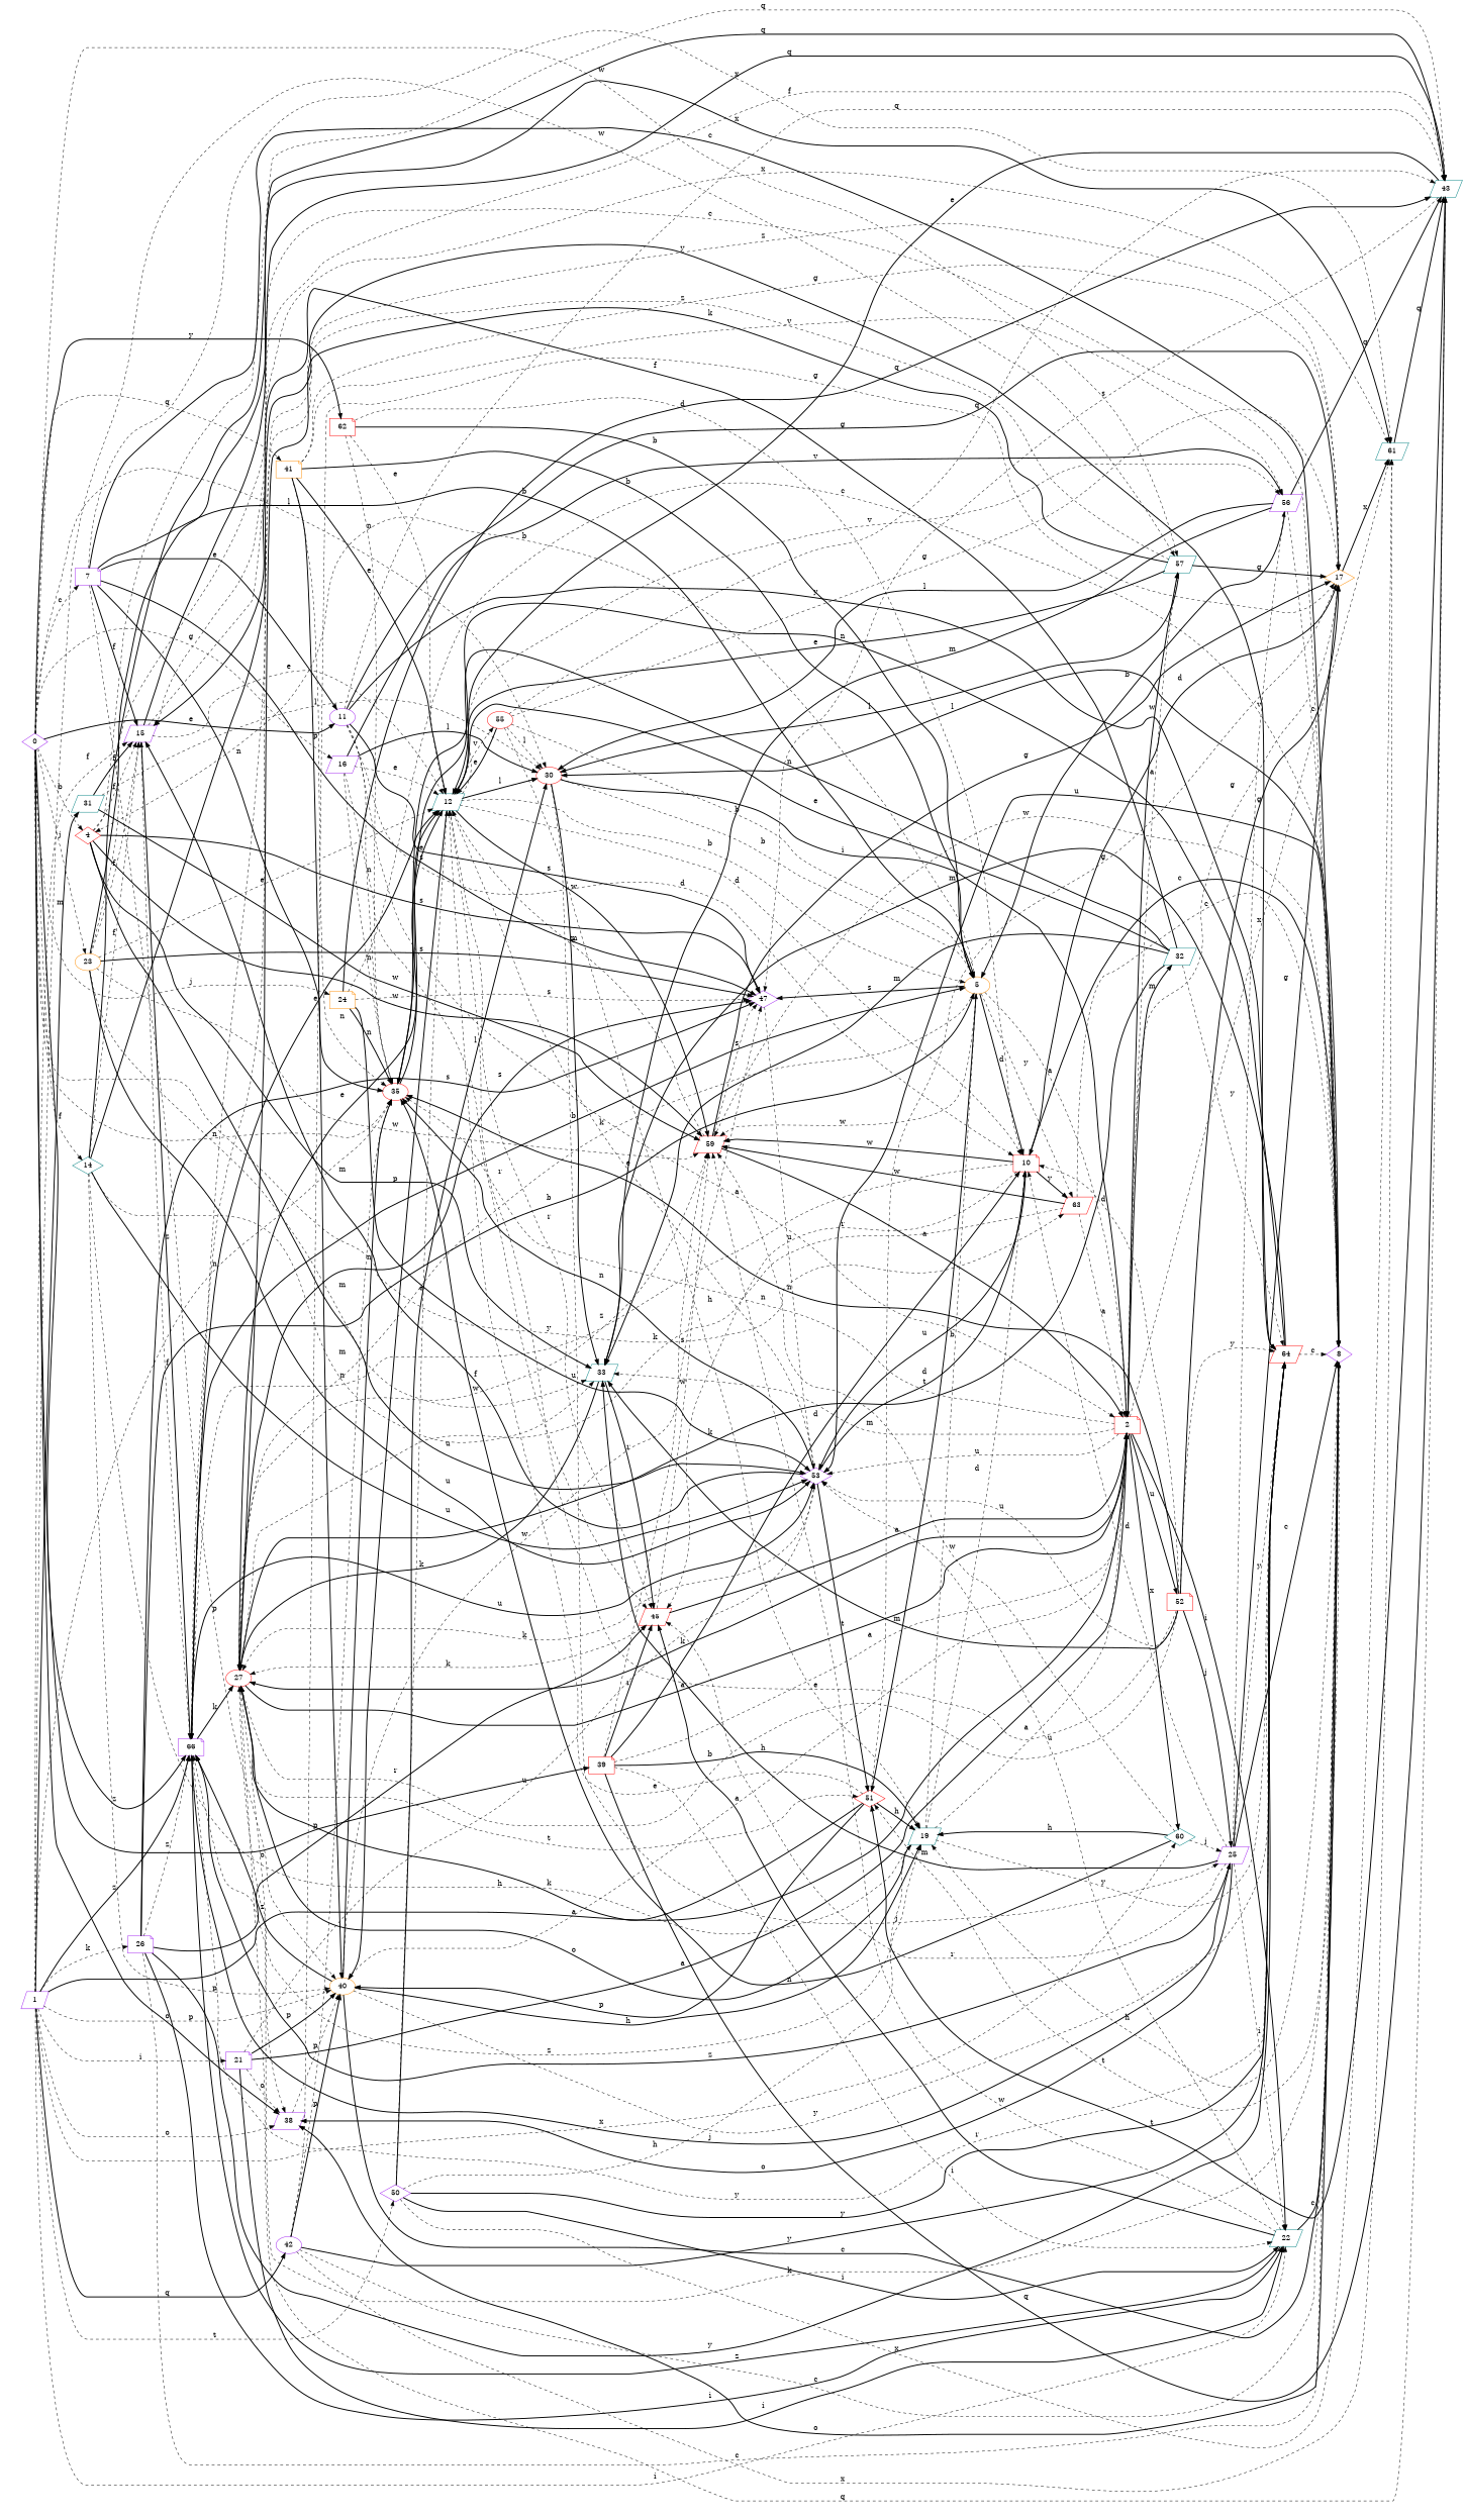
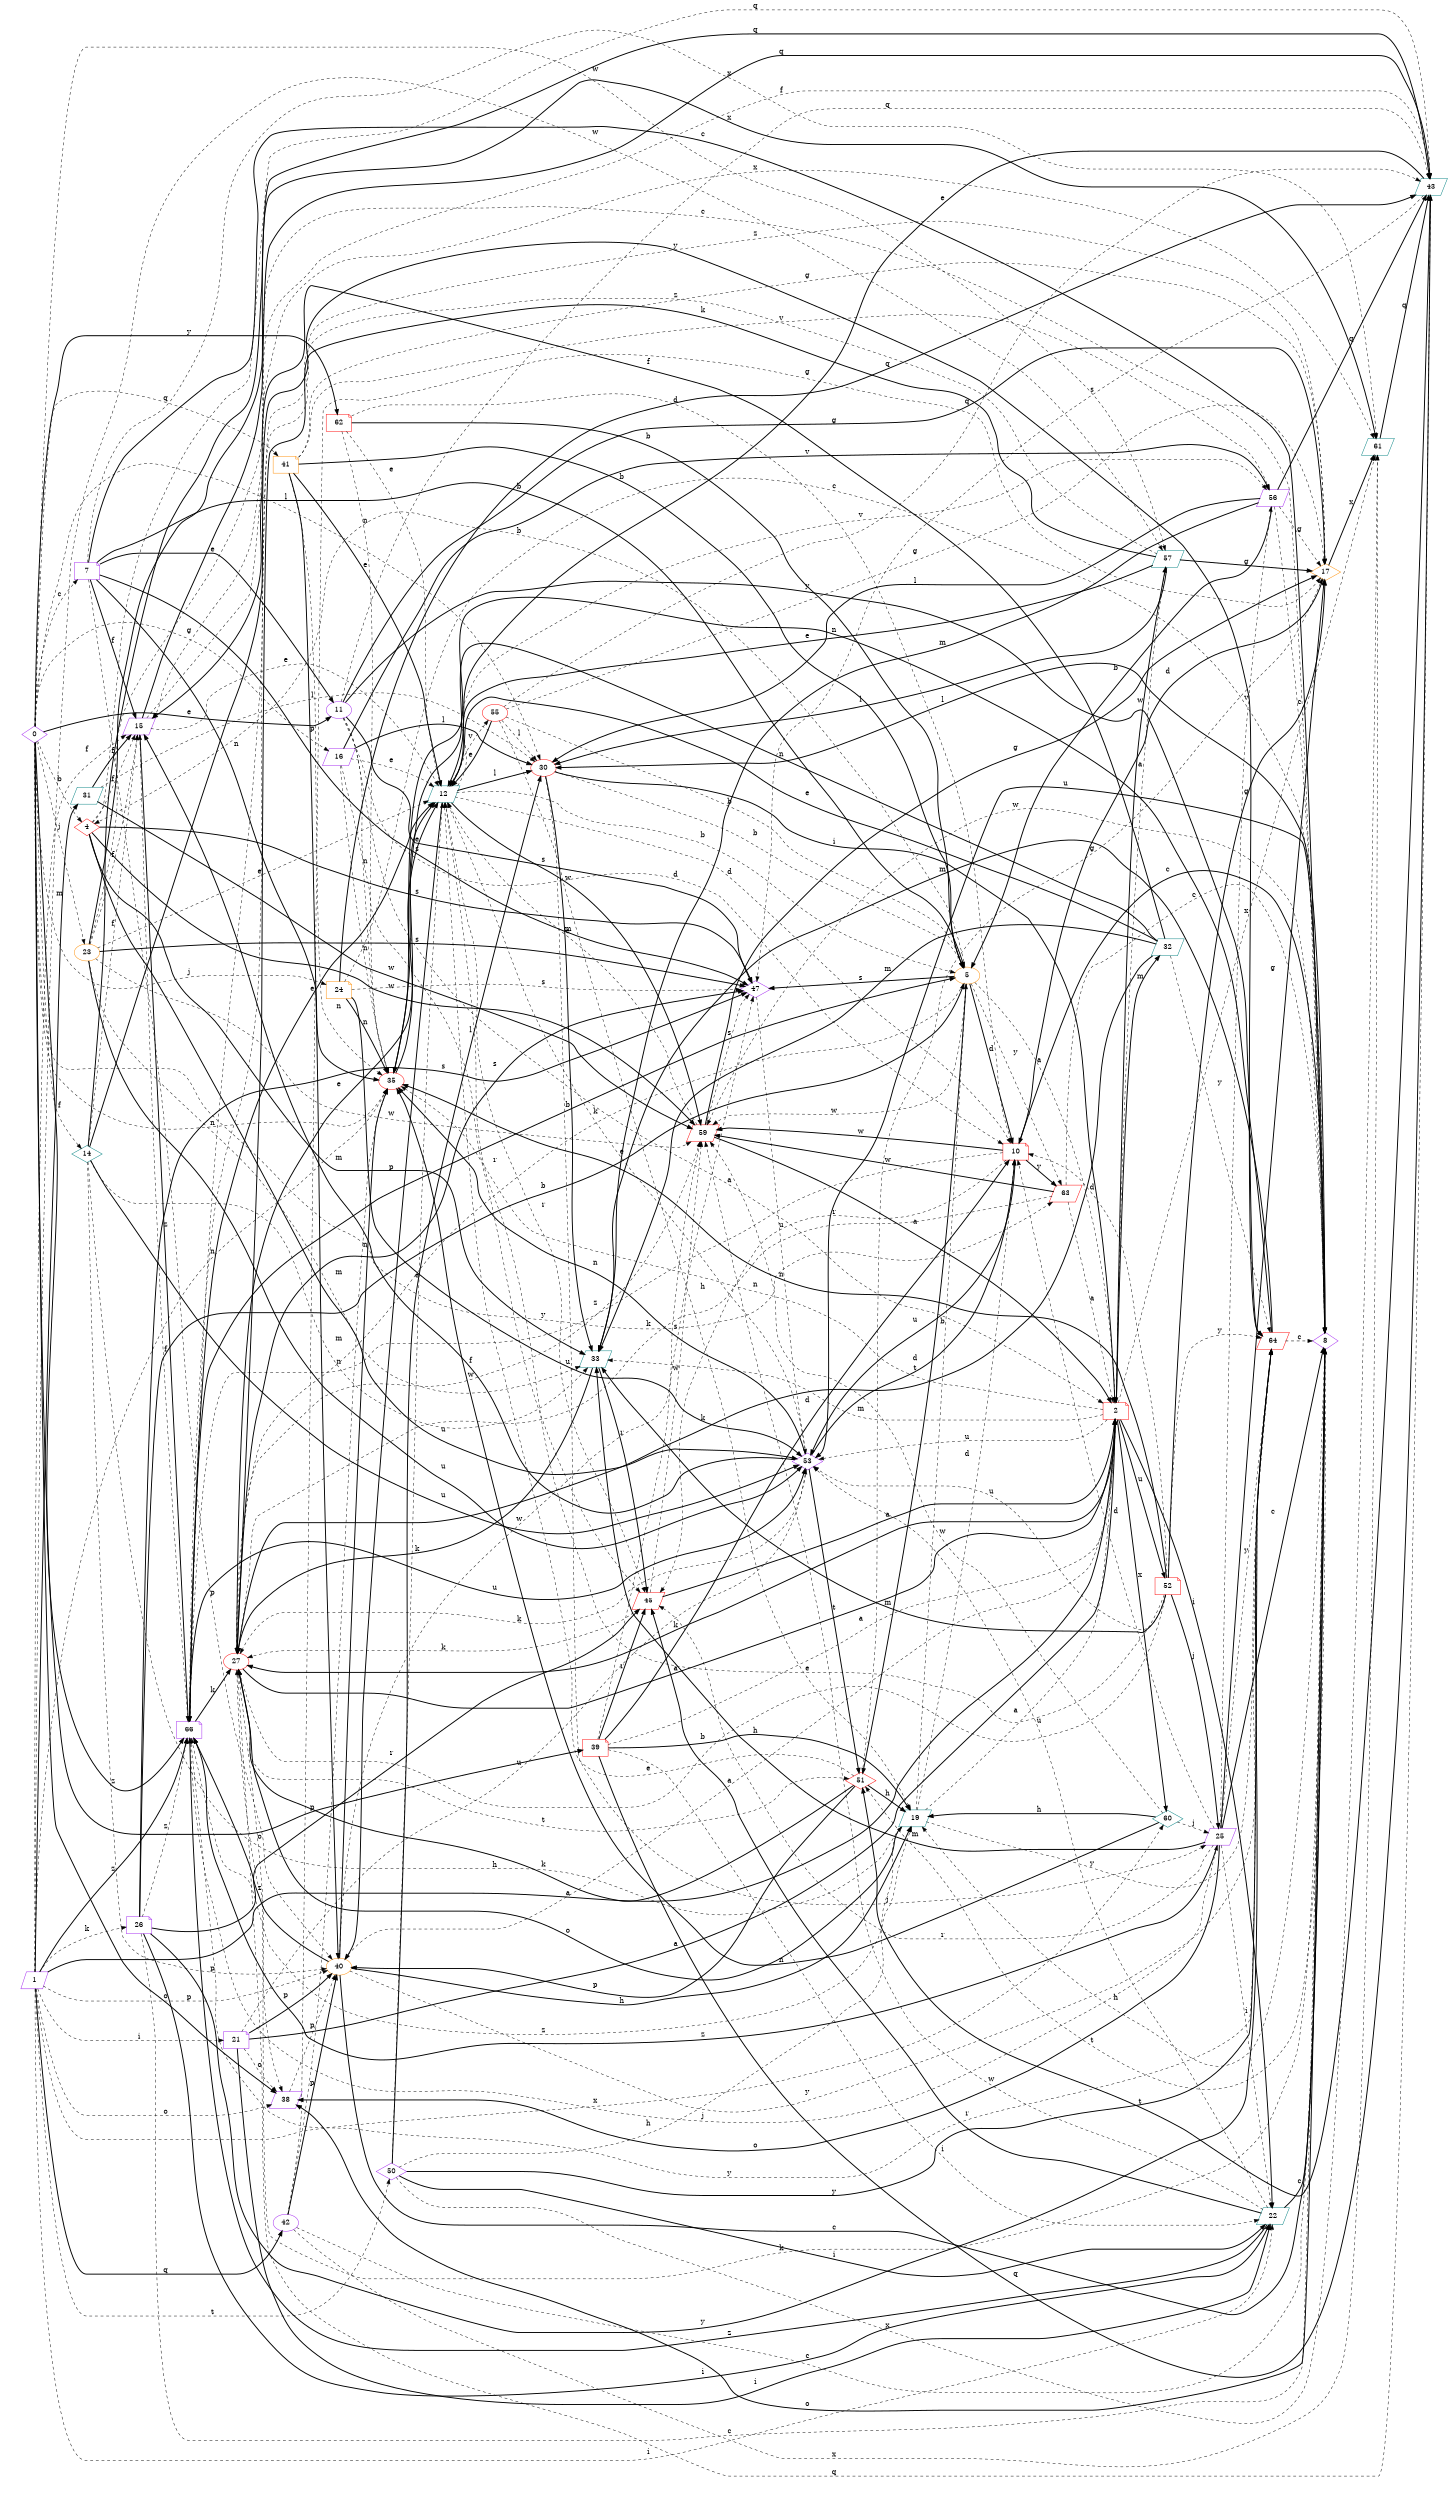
  strict digraph {
    rankdir=LR
    node [color=purple shape=parallelogram]
    edge [style=dashed]
    0 [shape=diamond]
    4 [color=red shape=diamond]
    7 [shape=note]
    11 [shape=ellipse]
    14 [color=teal shape=diamond]
    16
    23 [color=darkorange shape=ellipse]
    24 [color=darkorange shape=note]
    30 [color=red shape=ellipse]
    35 [color=red shape=ellipse]
    38
    39 [color=red shape=note]
    41 [color=darkorange shape=note]
    57 [color=teal]
    62 [color=red shape=note]
    63 [color=red]
    66 [shape=note]
    15
    33 [color=teal]
    53 [shape=diamond]
    43 [color=teal]
    47 [shape=diamond]
    59 [color=red]
    40 [color=darkorange shape=ellipse]
    61 [color=teal]
    5 [color=darkorange shape=ellipse]
    8 [shape=diamond]
    2 [color=red shape=note]
    17 [color=darkorange shape=diamond]
    10 [color=red shape=note]
    64 [color=red]
    19 [color=teal]
    45 [color=red]
    12 [color=teal]
    56
    25
    22 [color=teal]
    27 [color=red shape=ellipse]
    1
    21 [shape=note]
    26 [shape=note]
    31 [color=teal]
    42 [shape=ellipse]
    50 [shape=diamond]
    60 [color=teal shape=diamond]
    32 [color=teal]
    52 [color=red shape=note]
    51 [color=red shape=diamond]
    55 [color=red shape=ellipse]
    0 -> 4 [label=b]
    0 -> 7 [label=c]
    0 -> 11 [label=e style=bold]
    0 -> 14 [label=f]
    0 -> 16 [label=g]
    0 -> 23 [label=j]
    0 -> 24 [label=j]
    0 -> 30 [label=l]
    0 -> 35 [label=n]
    0 -> 38 [label=o style=bold]
    0 -> 39 [label=p style=bold]
    0 -> 41 [label=q]
    0 -> 57 [label=w]
    0 -> 62 [label=y style=bold]
    0 -> 63 [label=y]
    0 -> 66 [label=z style=bold]
    4 -> 15 [label=f]
    4 -> 33 [label=m style=bold]
    4 -> 53 [label=u style=bold]
    4 -> 43 [label=q]
    4 -> 47 [label=s style=bold]
    4 -> 59 [label=w style=bold]
    7 -> 11 [label=e style=bold]
    7 -> 35 [label=n style=bold]
    7 -> 15 [label=f style=bold]
    7 -> 47 [label=s style=bold]
    7 -> 40 [label=p]
    7 -> 61 [label=x]
    7 -> 5 [label=b style=bold]
    7 -> 8 [label=c style=bold]
    11 -> 35 [label=n]
    11 -> 43 [label=q]
    11 -> 47 [label=s style=bold]
    11 -> 2 [label=a]
    11 -> 17 [label=g style=bold]
    11 -> 10 [label=d]
    11 -> 64 [label=y style=bold]
    14 -> 15 [label=f]
    14 -> 33 [label=m]
    14 -> 53 [label=u style=bold]
    14 -> 43 [label=q style=bold]
    14 -> 40 [label=p]
    14 -> 64 [label=y style=bold]
    14 -> 19 [label=h]
    16 -> 30 [label=l style=bold]
    16 -> 35 [label=n]
    16 -> 45 [label=r]
    16 -> 12 [label=e]
    16 -> 56 [label=v style=bold]
    23 -> 15 [label=f]
    23 -> 33 [label=m]
    23 -> 53 [label=u style=bold]
    23 -> 47 [label=s style=bold]
    23 -> 59 [label=w]
    23 -> 61 [label=x style=bold]
    23 -> 8 [label=c]
    23 -> 12 [label=e]
    24 -> 35 [label=n style=bold]
    24 -> 53 [label=u style=bold]
    24 -> 43 [label=q style=bold]
    24 -> 47 [label=s]
    24 -> 8 [label=c]
    30 -> 33 [label=m style=bold]
    30 -> 5 [label=b]
    30 -> 2 [label=i style=bold]
    30 -> 25 [label=j]
    35 -> 12 [label=e style=bold]
    38 -> 40 [label=p]
    39 -> 43 [label=q style=bold]
    39 -> 47 [label=s]
    39 -> 2 [label=a]
    39 -> 10 [label=d style=bold]
    39 -> 19 [label=h style=bold]
    39 -> 45 [label=r style=bold]
    39 -> 22 [label=i]
    41 -> 35 [label=n]
    41 -> 40 [label=p style=bold]
    41 -> 5 [label=b style=bold]
    41 -> 17 [label=g]
    41 -> 12 [label=e style=bold]
    41 -> 56 [label=v]
    57 -> 30 [label=l style=bold]
    57 -> 66 [label=z]
    57 -> 2 [label=a]
    57 -> 17 [label=g style=bold]
    57 -> 12 [label=e style=bold]
    57 -> 27 [label=k style=bold]
    62 -> 35 [label=n]
    62 -> 5 [label=b style=bold]
    62 -> 10 [label=d]
    62 -> 12 [label=e]
    63 -> 59 [label=w style=bold]
    63 -> 8 [label=c]
    63 -> 2 [label=a]
    63 -> 27 [label=k]
    66 -> 15 [label=f]
    66 -> 53 [label=u style=bold]
    66 -> 5 [label=b style=bold]
    66 -> 64 [label=y]
    66 -> 12 [label=e style=bold]
-   66 -> 25 [label=j style=bold]
+   66 -> 25 [label=j]
    66 -> 27 [label=k style=bold]
    15 -> 66 [label=z style=bold]
    15 -> 43 [label=q style=bold]
    15 -> 61 [label=x]
    15 -> 12 [label=e]
    33 -> 45 [label=r style=bold]
    33 -> 27 [label=k style=bold]
    53 -> 35 [label=n style=bold]
    53 -> 15 [label=f style=bold]
    53 -> 10 [label=d style=bold]
    53 -> 12 [label=e]
    53 -> 27 [label=k]
    53 -> 51 [label=t style=bold]
    43 -> 15 [label=f]
    43 -> 47 [label=s]
    43 -> 12 [label=e style=bold]
    43 -> 51 [label=t style=bold]
    47 -> 53 [label=u]
    59 -> 47 [label=s]
    59 -> 2 [label=a style=bold]
    59 -> 17 [label=g style=bold]
    59 -> 12 [label=e]
    40 -> 35 [label=n style=bold]
    40 -> 66 [label=z style=bold]
    40 -> 59 [label=w]
    40 -> 8 [label=c style=bold]
    40 -> 2 [label=a]
    40 -> 64 [label=y]
    40 -> 19 [label=h style=bold]
    61 -> 43 [label=q style=bold]
    5 -> 4 [label=b]
    5 -> 63 [label=y]
    5 -> 47 [label=s style=bold]
    5 -> 59 [label=w]
    5 -> 2 [label=a]
    5 -> 10 [label=d style=bold]
    5 -> 27 [label=k]
    5 -> 51 [label=t style=bold]
    8 -> 30 [label=l style=bold]
    8 -> 38 [label=o style=bold]
    8 -> 53 [label=u style=bold]
    8 -> 59 [label=w]
    8 -> 19 [label=h]
    8 -> 27 [label=k]
    8 -> 51 [label=t]
    2 -> 35 [label=n]
    2 -> 57 [label=w style=bold]
    2 -> 33 [label=m]
    2 -> 53 [label=u]
    2 -> 61 [label=x]
-   2 -> 17 [label=g]
+   56 -> 17 [label=g]
    2 -> 22 [label=i style=bold]
    2 -> 27 [label=k style=bold]
    2 -> 60 [label=x style=bold]
    2 -> 32 [label=m style=bold]
    2 -> 52 [label=u style=bold]
    17 -> 66 [label=z]
    17 -> 61 [label=x style=bold]
    17 -> 10 [label=d style=bold]
    10 -> 63 [label=y style=bold]
    10 -> 66 [label=z]
    10 -> 53 [label=u style=bold]
    10 -> 59 [label=w style=bold]
    10 -> 8 [label=c style=bold]
    10 -> 45 [label=r]
    64 -> 35 [label=n style=bold]
    64 -> 33 [label=m style=bold]
    64 -> 8 [label=c]
    19 -> 66 [label=z]
    19 -> 5 [label=b]
    19 -> 2 [label=a]
    19 -> 10 [label=d]
    19 -> 64 [label=y]
    19 -> 27 [label=o style=bold]
    45 -> 59 [label=w]
    45 -> 2 [label=a style=bold]
    45 -> 27 [label=k]
    12 -> 30 [label=l style=bold]
    12 -> 59 [label=w style=bold]
    12 -> 40 [label=p style=bold]
    12 -> 5 [label=b]
    12 -> 10 [label=d]
    12 -> 45 [label=r]
    12 -> 56 [label=v]
    12 -> 55 [label=v]
    56 -> 30 [label=l style=bold]
    56 -> 33 [label=m style=bold]
    56 -> 43 [label=q style=bold]
    56 -> 5 [label=b style=bold]
    56 -> 8 [label=c]
    25 -> 38 [label=o style=bold]
    25 -> 66 [label=z style=bold]
    25 -> 33 [label=m style=bold]
    25 -> 8 [label=c style=bold]
    25 -> 17 [label=g style=bold]
    25 -> 10 [label=d]
    25 -> 64 [label=y]
    25 -> 45 [label=r]
    25 -> 56 [label=v]
    25 -> 22 [label=i]
    22 -> 66 [label=z style=bold]
    22 -> 53 [label=u]
    22 -> 59 [label=w]
    22 -> 8 [label=c style=bold]
    22 -> 45 [label=r style=bold]
    27 -> 38 [label=o]
    27 -> 43 [label=q]
    27 -> 47 [label=s style=bold]
    27 -> 59 [label=w]
    27 -> 2 [label=a style=bold]
    27 -> 12 [label=e style=bold]
    27 -> 51 [label=t]
    1 -> 35 [label=n]
    1 -> 38 [label=o]
    1 -> 57 [label=w]
    1 -> 66 [label=z style=bold]
    1 -> 15 [label=f]
    1 -> 40 [label=p]
    1 -> 2 [label=a style=bold]
    1 -> 22 [label=i]
    1 -> 21 [label=i]
    1 -> 26 [label=k]
    1 -> 31 [label=m style=bold]
    1 -> 42 [label=q style=bold]
    1 -> 50 [label=t]
    1 -> 60 [label=x]
    21 -> 38 [label=o]
    21 -> 53 [label=u]
    21 -> 40 [label=p style=bold]
    21 -> 2 [label=a style=bold]
    21 -> 22 [label=i style=bold]
    26 -> 66 [label=z]
    26 -> 47 [label=s style=bold]
    26 -> 5 [label=b style=bold]
    26 -> 8 [label=c]
    26 -> 64 [label=y style=bold]
    26 -> 45 [label=r style=bold]
    26 -> 22 [label=i style=bold]
    31 -> 30 [label=l]
    31 -> 15 [label=f style=bold]
    31 -> 59 [label=w style=bold]
    42 -> 35 [label=n]
    42 -> 40 [label=p style=bold]
    42 -> 61 [label=x]
    42 -> 8 [label=c]
    42 -> 17 [label=g]
-   42 -> 64 [label=y style=bold]
    50 -> 30 [label=l style=bold]
    50 -> 61 [label=x]
    50 -> 64 [label=y style=bold]
    50 -> 19 [label=h]
    50 -> 12 [label=e]
    50 -> 22 [label=i style=bold]
    60 -> 35 [label=n style=bold]
    60 -> 59 [label=w]
    60 -> 19 [label=h style=bold]
    60 -> 25 [label=j]
    32 -> 35 [label=n style=bold]
    32 -> 15 [label=f style=bold]
    32 -> 33 [label=m style=bold]
    32 -> 64 [label=y]
    32 -> 12 [label=e style=bold]
    32 -> 27 [label=k style=bold]
    52 -> 35 [label=n style=bold]
    52 -> 33 [label=m style=bold]
    52 -> 53 [label=u]
    52 -> 17 [label=g style=bold]
    52 -> 10 [label=d]
    52 -> 64 [label=y]
    52 -> 12 [label=e]
    52 -> 25 [label=j style=bold]
    52 -> 27 [label=b]
    51 -> 40 [label=p style=bold]
    51 -> 17 [label=g]
    51 -> 19 [label=h style=bold]
    51 -> 12 [label=e]
    51 -> 27 [label=k style=bold]
    55 -> 30 [label=l]
    55 -> 43 [label=q]
    55 -> 5 [label=b]
    55 -> 17 [label=g]
    55 -> 19 [label=h]
    55 -> 12 [label=e style=bold]
  }
